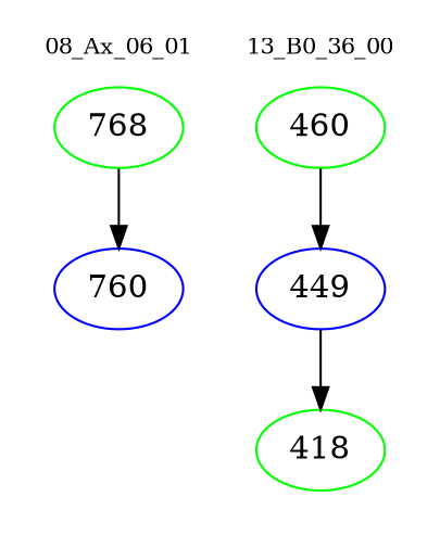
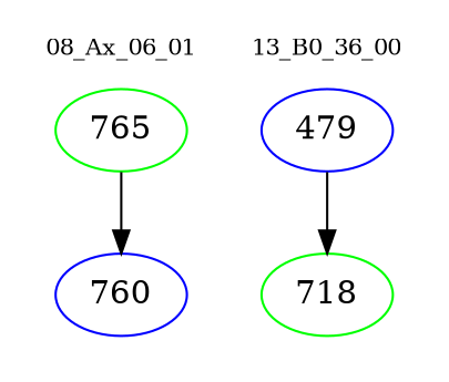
  digraph {
    node [color=green]
    edge [color=black]
-   n1 [label=768]
+   n1 [label=765]
    n2 [color=blue label=760]
-   n3 [label=460]
-   n4 [color=blue label=449]
-   n5 [label=418]
+   n4 [color=blue label=479]
+   n5 [label=718]
    subgraph cluster_1 {
      color=white
      fontsize=10
      label="08_Ax_06_01"
      n1
      n2
    }
    subgraph cluster_2 {
      color=white
      fontsize=10
      label="13_B0_36_00"
-     n3
      n4
      n5
    }
    n1 -> n2
-   n3 -> n4
    n4 -> n5
  }
